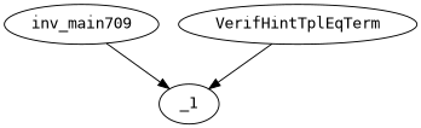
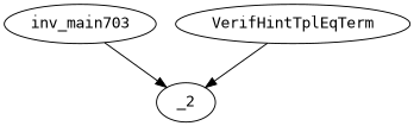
  digraph {
    fontname="DejaVu Sans Mono"
    node [fontname="DejaVu Sans Mono"]
    edge [fontname="DejaVu Sans Mono"]
-   n1 [label=inv_main709]
-   n2 [label=_1]
+   n1 [label=inv_main703]
+   n2 [label=_2]
    n3 [label=VerifHintTplEqTerm]
    n1 -> n2
    n3 -> n2
  }
